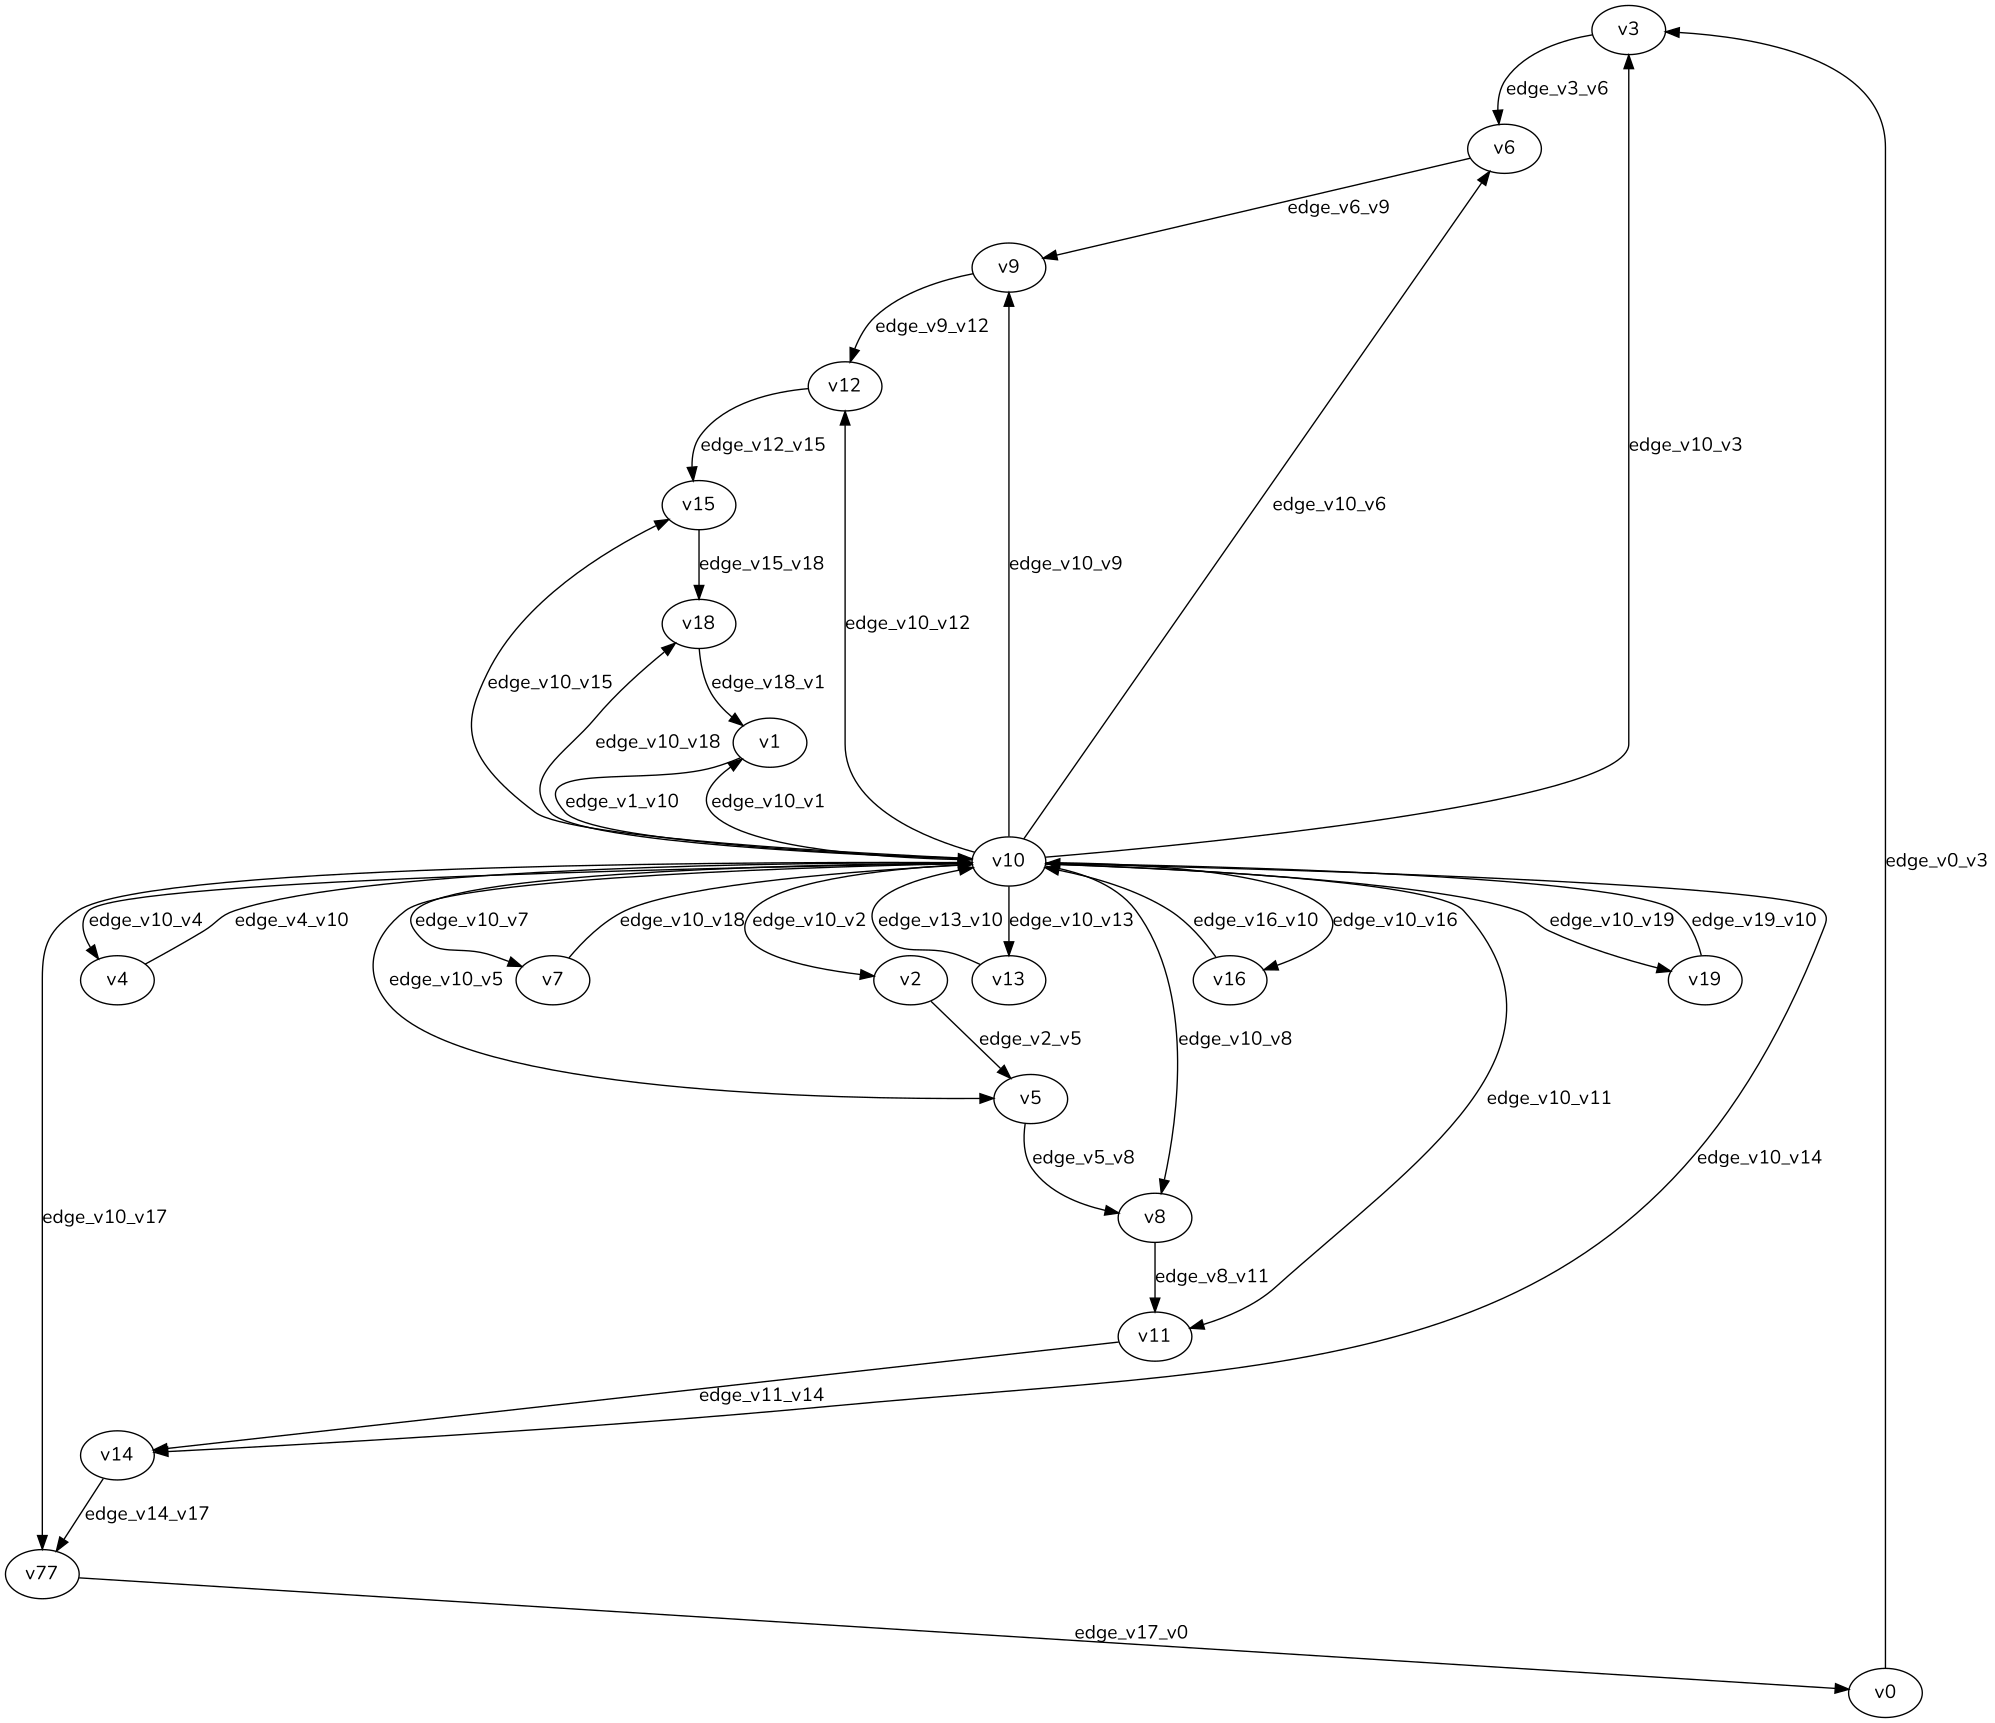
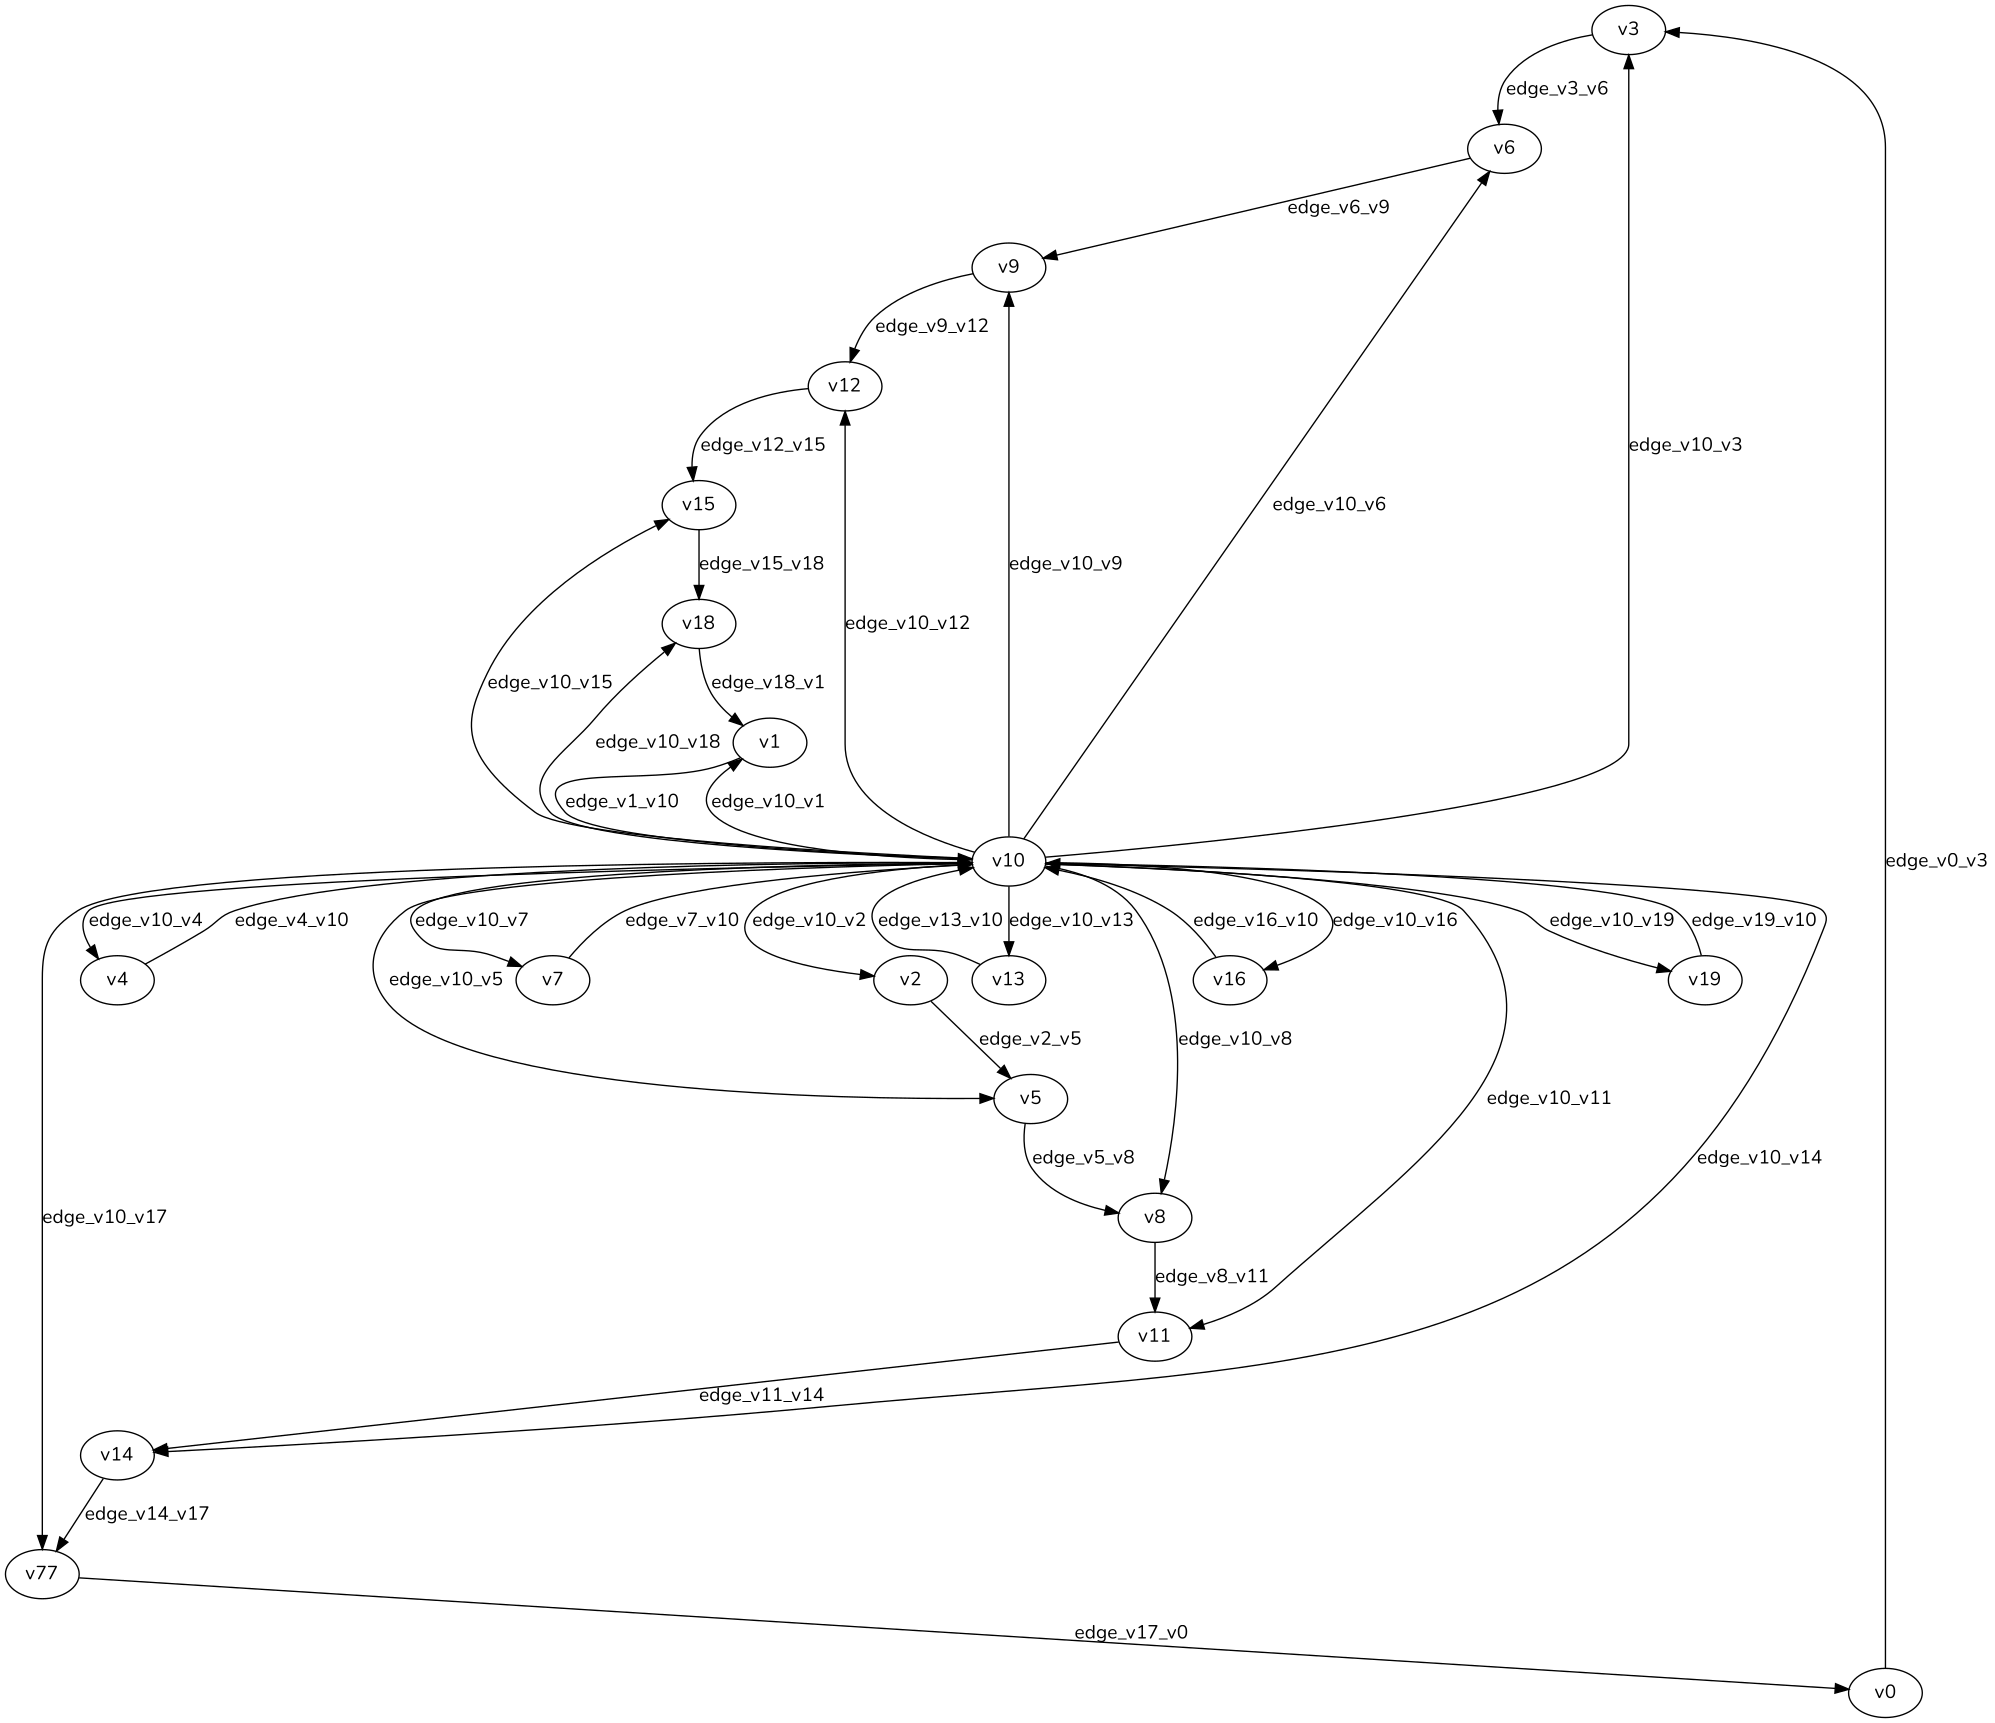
  digraph {
    fontname=Nunito
    node [fontname=Nunito player=1]
    edge [discount=0.370 fontname=Nunito]
    v3
    v0 [player=0]
    v6 [player=0]
    v1
    v10 [player=0]
    v2 [player=0]
    v5
    v4 [player=0]
    v8 [player=0]
    v9
    v7
    v11
    v12 [player=0]
    v13
    v14 [player=0]
    v15
    v16 [player=0]
    n18 [label=v77]
    v18 [player=0]
    v19
    v3 -> v6 [label=edge_v3_v6 weight=1.49]
    v0 -> v3 [label=edge_v0_v3 weight=5.33]
    v6 -> v9 [label=edge_v6_v9 weight=-2.70]
    v1 -> v10 [label=edge_v1_v10 weight=-3.26]
    v10 -> v3 [label=edge_v10_v3 weight=5.41]
    v10 -> v6 [label=edge_v10_v6 weight=-1.14]
    v10 -> v1 [label=edge_v10_v1 weight=-3.68]
    v10 -> v2 [label=edge_v10_v2 weight=-1.98]
    v10 -> v5 [label=edge_v10_v5 weight=-4.53]
    v10 -> v4 [label=edge_v10_v4 weight=2.89]
    v10 -> v8 [label=edge_v10_v8 weight=5.98]
    v10 -> v9 [label=edge_v10_v9 weight=9.36]
    v10 -> v7 [label=edge_v10_v7 weight=3.20]
    v10 -> v11 [label=edge_v10_v11 weight=-2.61]
    v10 -> v12 [label=edge_v10_v12 weight=4.73]
    v10 -> v13 [label=edge_v10_v13 weight=8.38]
    v10 -> v14 [label=edge_v10_v14 weight=-2.78]
    v10 -> v15 [label=edge_v10_v15 weight=-2.14]
    v10 -> v16 [label=edge_v10_v16 weight=-1.00]
    v10 -> n18 [label=edge_v10_v17 weight=9.69]
    v10 -> v18 [label=edge_v10_v18 weight=-3.86]
    v10 -> v19 [label=edge_v10_v19 weight=2.02]
    v2 -> v5 [label=edge_v2_v5 weight=1.76]
    v5 -> v8 [label=edge_v5_v8 weight=3.38]
    v4 -> v10 [label=edge_v4_v10 weight=1.40]
    v8 -> v11 [label=edge_v8_v11 weight=4.11]
    v9 -> v12 [label=edge_v9_v12 weight=3.94]
-   v7 -> v10 [label=edge_v10_v18 weight=3.81]
+   v7 -> v10 [label=edge_v7_v10 weight=3.81]
    v11 -> v14 [label=edge_v11_v14 weight=0.56]
    v12 -> v15 [label=edge_v12_v15 weight=3.21]
    v13 -> v10 [label=edge_v13_v10 weight=5.45]
    v14 -> n18 [label=edge_v14_v17 weight=3.83]
    v15 -> v18 [label=edge_v15_v18 weight=3.96]
    v16 -> v10 [label=edge_v16_v10 weight=1.58]
    n18 -> v0 [label=edge_v17_v0 weight=-2.77]
    v18 -> v1 [label=edge_v18_v1 weight=-2.96]
    v19 -> v10 [label=edge_v19_v10 weight=4.57]
  }
